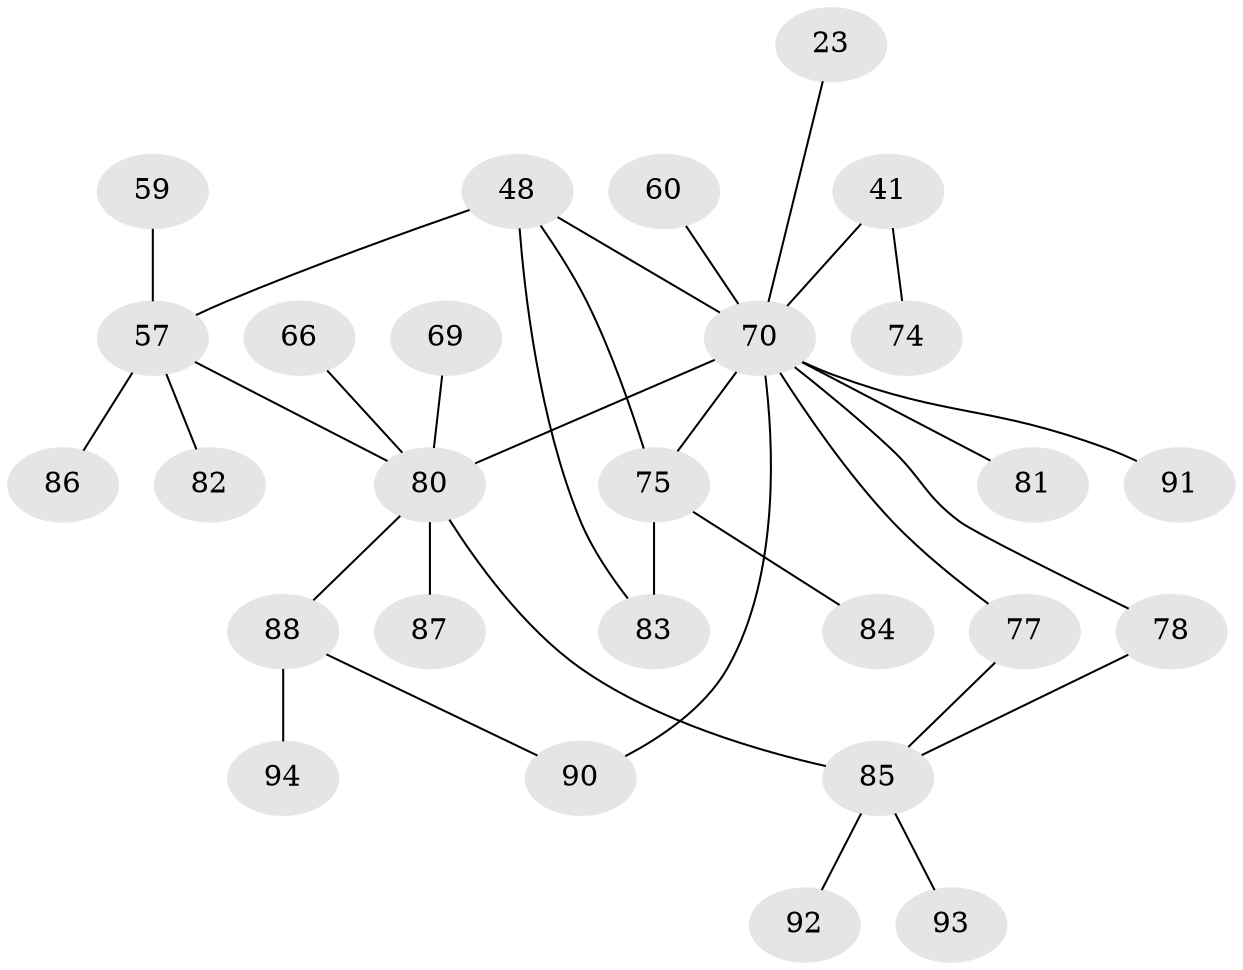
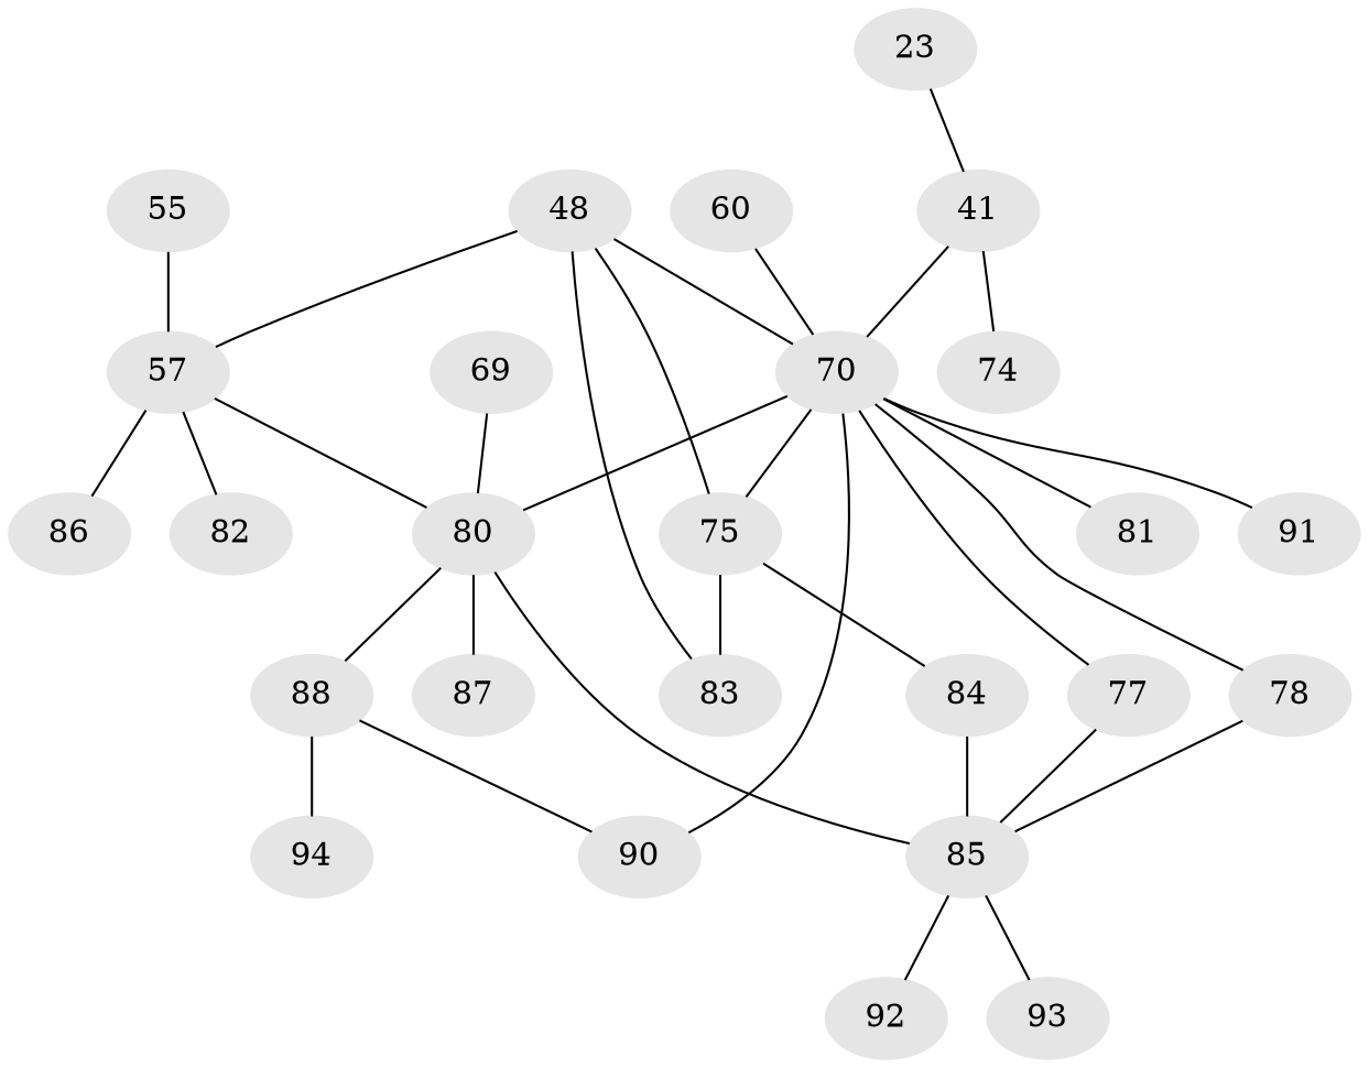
  graph {
    node [color=gray90 style=filled]
    70 [super="+50+20+22+61+37+12"]
    80 [super="+59+56+69"]
    75 [super="+72+24+45"]
    77
    78 [super="+63"]
    81 [super="+73"]
    90 [super="+89"]
    91 [super="+29"]
    23
    41 [super="+30"]
    74
    48 [super="+14+15+27"]
    57 [super="+31+42"]
    83 [super="+71"]
    82
    86 [super="+58"]
    84 [super="+39+79+44+46+68"]
    85 [super="+76+64"]
-   55 [label=59]
+   55
    87
    88
    60
    n23 [label=69 super="+62"]
-   66
    92 [super="+28"]
    93
    94
    70 -- 80 [weight=2]
    70 -- 75 [weight=2]
    70 -- 77
    70 -- 78
    70 -- 81
    70 -- 90
    70 -- 91
    80 -- 85 [weight=2]
    80 -- 87
    80 -- 88 [weight=2]
    75 -- 83
    75 -- 84
    77 -- 85
    78 -- 85
-   23 -- 70
+   23 -- 41
    41 -- 70 [weight=2]
    41 -- 74
    48 -- 70 [weight=2]
    48 -- 75
    48 -- 57 [weight=3]
    48 -- 83
    57 -- 80 [weight=2]
    57 -- 82
    57 -- 86
+   84 -- 85 [weight=2]
    85 -- 92
    85 -- 93
    55 -- 57
    88 -- 90
    88 -- 94
    60 -- 70
    n23 -- 80
-   66 -- 80
  }
